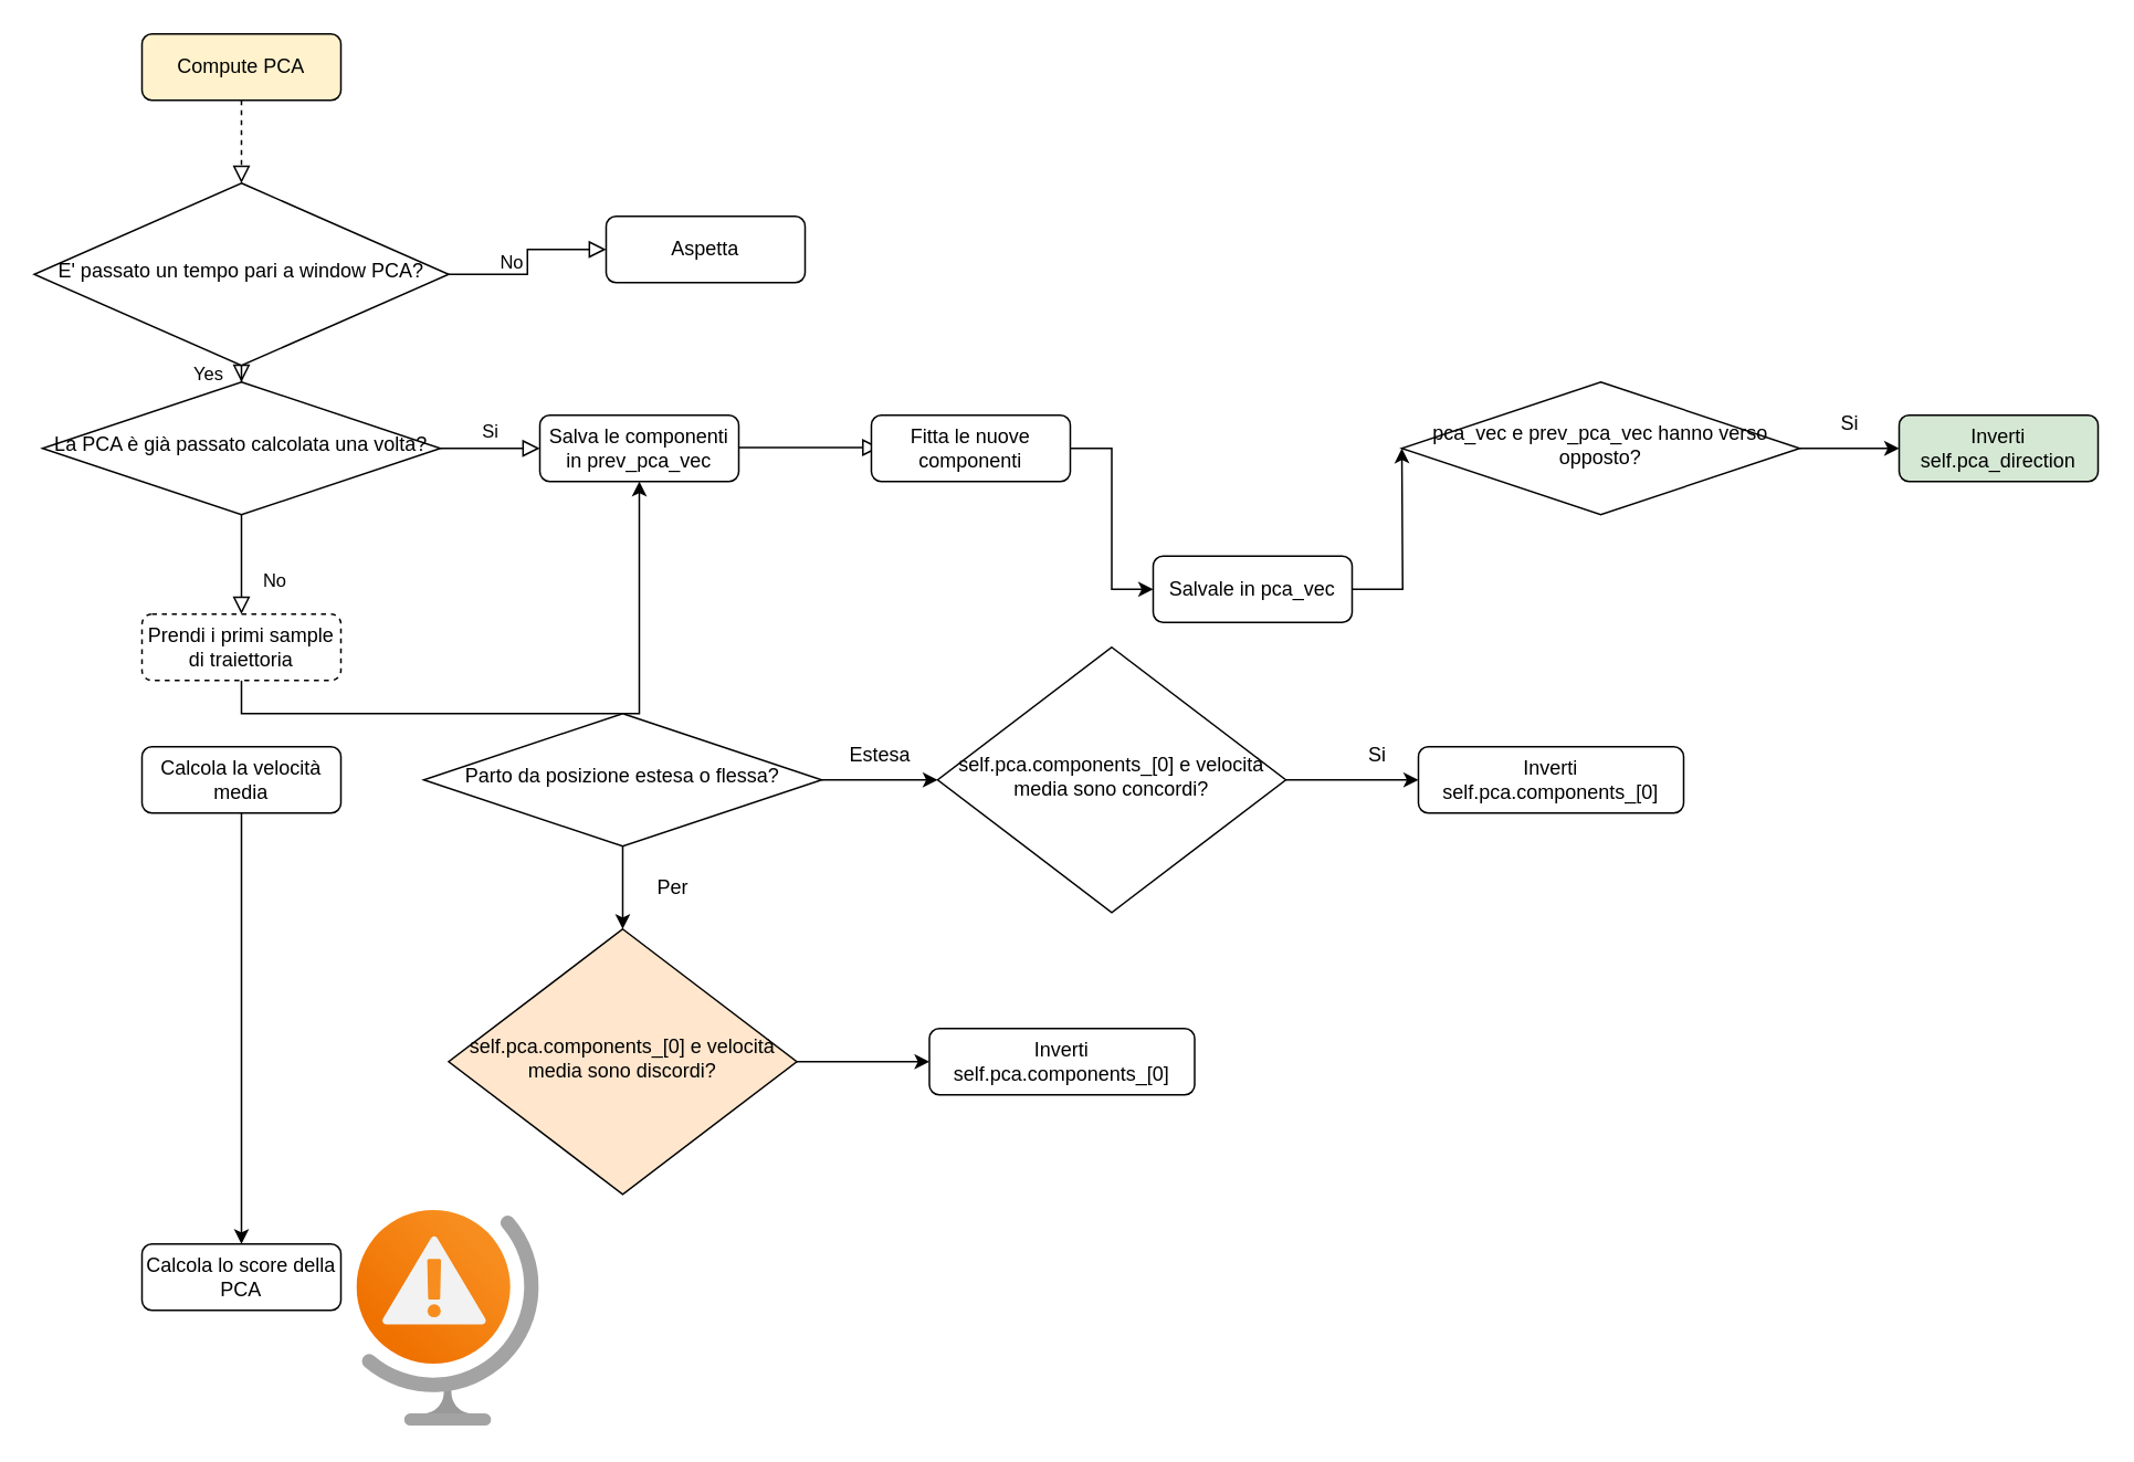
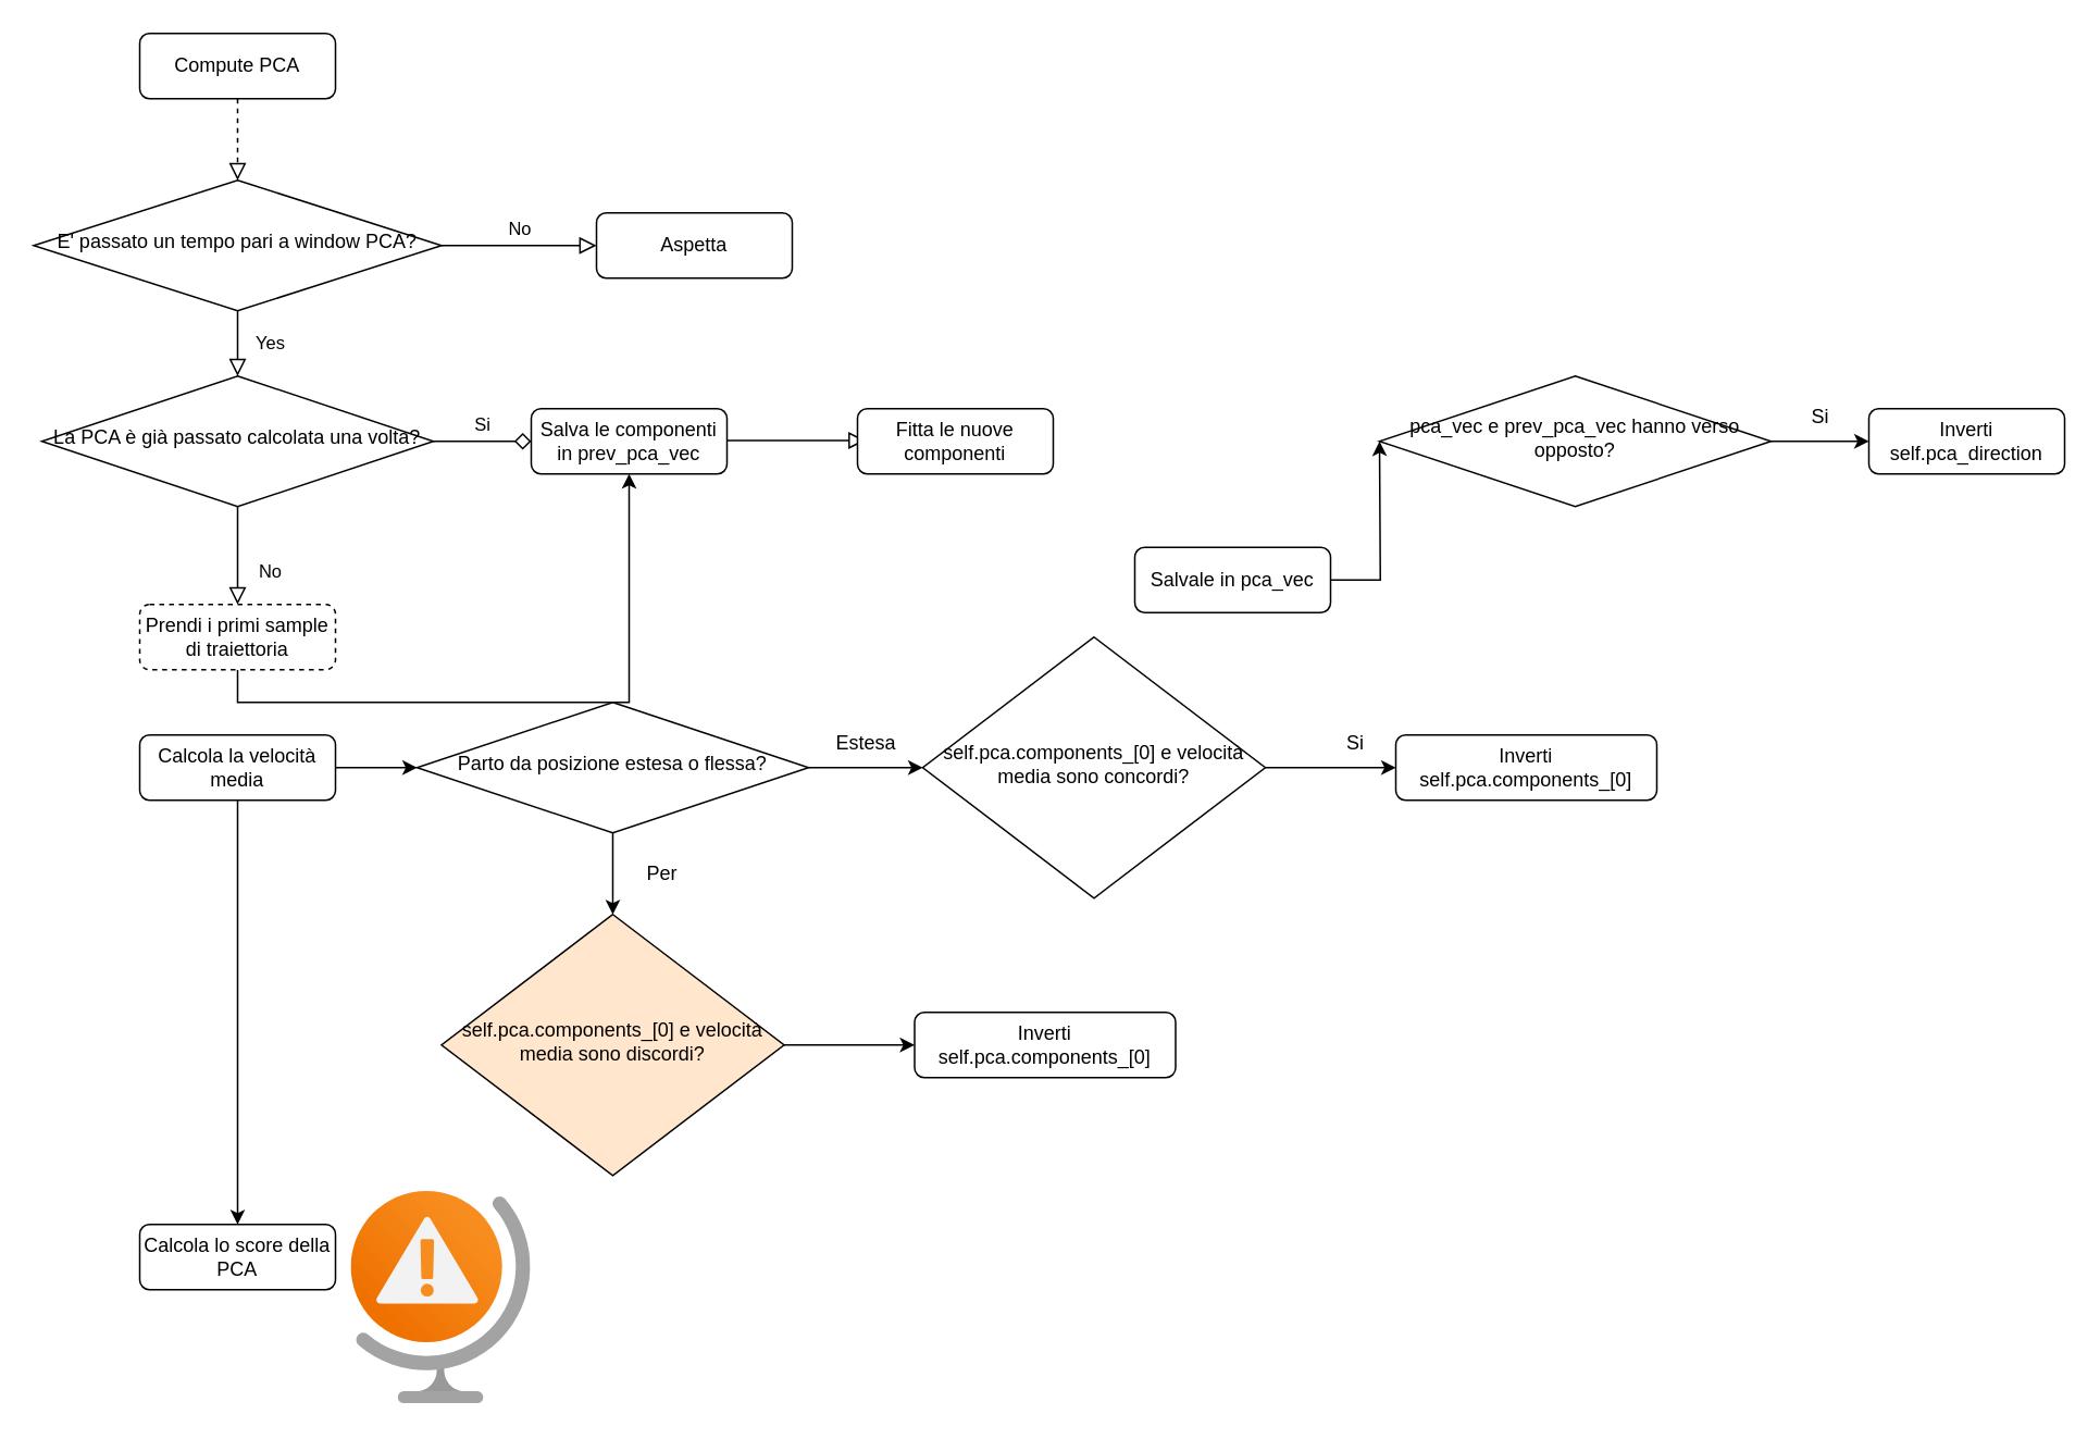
  <mxCell id="0" />
  <mxCell id="1" parent="0" />
  <mxCell id="2" value="" style="rounded=0;html=1;jettySize=auto;orthogonalLoop=1;fontSize=11;endArrow=block;endFill=0;endSize=8;strokeWidth=1;shadow=0;labelBackgroundColor=none;edgeStyle=orthogonalEdgeStyle;dashed=1;" parent="1" source="3" target="6" edge="1"><mxGeometry relative="1" as="geometry" /></mxCell>
- <mxCell id="3" value="Compute PCA" style="rounded=1;whiteSpace=wrap;html=1;fontSize=12;glass=0;strokeWidth=1;shadow=0;fillColor=#fff2cc;" parent="1" vertex="1"><mxGeometry x="85" y="20" width="120" height="40" as="geometry" /></mxCell>
+ <mxCell id="3" value="Compute PCA" style="rounded=1;whiteSpace=wrap;html=1;fontSize=12;glass=0;strokeWidth=1;shadow=0;" parent="1" vertex="1"><mxGeometry x="85" y="20" width="120" height="40" as="geometry" /></mxCell>
  <mxCell id="4" value="Yes" style="rounded=0;html=1;jettySize=auto;orthogonalLoop=1;fontSize=11;endArrow=block;endFill=0;endSize=8;strokeWidth=1;shadow=0;labelBackgroundColor=none;edgeStyle=orthogonalEdgeStyle;" parent="1" source="6" target="10" edge="1"><mxGeometry y="20" relative="1" as="geometry"><mxPoint as="offset" /></mxGeometry></mxCell>
  <mxCell id="5" value="No" style="edgeStyle=orthogonalEdgeStyle;rounded=0;html=1;jettySize=auto;orthogonalLoop=1;fontSize=11;endArrow=block;endFill=0;endSize=8;strokeWidth=1;shadow=0;labelBackgroundColor=none;" parent="1" source="6" target="7" edge="1"><mxGeometry y="10" relative="1" as="geometry"><mxPoint as="offset" /></mxGeometry></mxCell>
- <mxCell id="6" value="E' passato un tempo pari a window PCA?" style="rhombus;whiteSpace=wrap;html=1;shadow=0;fontFamily=Helvetica;fontSize=12;align=center;strokeWidth=1;spacing=6;spacingTop=-4;" parent="1" vertex="1"><mxGeometry x="20" y="110" width="250" height="110" as="geometry" /></mxCell>
+ <mxCell id="6" value="E' passato un tempo pari a window PCA?" style="rhombus;whiteSpace=wrap;html=1;shadow=0;fontFamily=Helvetica;fontSize=12;align=center;strokeWidth=1;spacing=6;spacingTop=-4;" parent="1" vertex="1"><mxGeometry x="20" y="110" width="250" height="80" as="geometry" /></mxCell>
  <mxCell id="7" value="Aspetta" style="rounded=1;whiteSpace=wrap;html=1;fontSize=12;glass=0;strokeWidth=1;shadow=0;" parent="1" vertex="1"><mxGeometry x="365" y="130" width="120" height="40" as="geometry" /></mxCell>
  <mxCell id="8" value="No" style="rounded=0;html=1;jettySize=auto;orthogonalLoop=1;fontSize=11;endArrow=block;endFill=0;endSize=8;strokeWidth=1;shadow=0;labelBackgroundColor=none;edgeStyle=orthogonalEdgeStyle;" parent="1" source="10" target="12" edge="1"><mxGeometry x="0.333" y="20" relative="1" as="geometry"><mxPoint as="offset" /></mxGeometry></mxCell>
- <mxCell id="9" value="Si" style="edgeStyle=orthogonalEdgeStyle;rounded=0;html=1;jettySize=auto;orthogonalLoop=1;fontSize=11;endArrow=block;endFill=0;endSize=8;strokeWidth=1;shadow=0;labelBackgroundColor=none;" parent="1" source="10" target="13" edge="1"><mxGeometry y="10" relative="1" as="geometry"><mxPoint as="offset" /></mxGeometry></mxCell>
+ <mxCell id="9" value="Si" style="edgeStyle=orthogonalEdgeStyle;rounded=0;html=1;jettySize=auto;orthogonalLoop=1;fontSize=11;endArrow=diamond;endFill=0;endSize=8;strokeWidth=1;shadow=0;labelBackgroundColor=none;" parent="1" source="10" target="13" edge="1"><mxGeometry y="10" relative="1" as="geometry"><mxPoint as="offset" /></mxGeometry></mxCell>
  <mxCell id="10" value="La PCA è già passato calcolata una volta?" style="rhombus;whiteSpace=wrap;html=1;shadow=0;fontFamily=Helvetica;fontSize=12;align=center;strokeWidth=1;spacing=6;spacingTop=-4;" parent="1" vertex="1"><mxGeometry x="25" y="230" width="240" height="80" as="geometry" /></mxCell>
  <mxCell id="11" style="edgeStyle=orthogonalEdgeStyle;rounded=0;orthogonalLoop=1;jettySize=auto;html=1;exitX=0.5;exitY=1;exitDx=0;exitDy=0;" edge="1" parent="1" source="12" target="13"><mxGeometry relative="1" as="geometry" /></mxCell>
  <mxCell id="12" value="Prendi i primi sample di traiettoria" style="rounded=1;whiteSpace=wrap;html=1;fontSize=12;glass=0;strokeWidth=1;shadow=0;dashed=1;" parent="1" vertex="1"><mxGeometry x="85" y="370" width="120" height="40" as="geometry" /></mxCell>
  <mxCell id="13" value="Salva le componenti in prev_pca_vec" style="rounded=1;whiteSpace=wrap;html=1;fontSize=12;glass=0;strokeWidth=1;shadow=0;" parent="1" vertex="1"><mxGeometry x="325" y="250" width="120" height="40" as="geometry" /></mxCell>
  <mxCell id="14" value="" style="edgeStyle=orthogonalEdgeStyle;rounded=0;html=1;jettySize=auto;orthogonalLoop=1;fontSize=11;endArrow=block;endFill=0;endSize=8;strokeWidth=1;shadow=0;labelBackgroundColor=none;" edge="1" parent="1"><mxGeometry y="10" relative="1" as="geometry"><mxPoint as="offset" /><mxPoint x="445" y="269.5" as="sourcePoint" /><mxPoint x="530" y="269.5" as="targetPoint" /></mxGeometry></mxCell>
- <mxCell id="15" style="edgeStyle=orthogonalEdgeStyle;rounded=0;orthogonalLoop=1;jettySize=auto;html=1;entryX=0;entryY=0.5;entryDx=0;entryDy=0;" edge="1" parent="1" source="16" target="18"><mxGeometry relative="1" as="geometry" /></mxCell>
  <mxCell id="16" value="Fitta le nuove componenti" style="rounded=1;whiteSpace=wrap;html=1;fontSize=12;glass=0;strokeWidth=1;shadow=0;" vertex="1" parent="1"><mxGeometry x="525" y="250" width="120" height="40" as="geometry" /></mxCell>
  <mxCell id="17" style="edgeStyle=orthogonalEdgeStyle;rounded=0;orthogonalLoop=1;jettySize=auto;html=1;entryX=0;entryY=0.5;entryDx=0;entryDy=0;" edge="1" parent="1" source="18"><mxGeometry relative="1" as="geometry"><mxPoint x="845" y="270" as="targetPoint" /></mxGeometry></mxCell>
  <mxCell id="18" value="Salvale in pca_vec" style="rounded=1;whiteSpace=wrap;html=1;fontSize=12;glass=0;strokeWidth=1;shadow=0;" vertex="1" parent="1"><mxGeometry x="695" y="335" width="120" height="40" as="geometry" /></mxCell>
  <mxCell id="19" style="edgeStyle=orthogonalEdgeStyle;rounded=0;orthogonalLoop=1;jettySize=auto;html=1;" edge="1" parent="1" source="20"><mxGeometry relative="1" as="geometry"><mxPoint x="1145" y="270" as="targetPoint" /></mxGeometry></mxCell>
  <mxCell id="20" value="pca_vec e prev_pca_vec hanno verso opposto?" style="rhombus;whiteSpace=wrap;html=1;shadow=0;fontFamily=Helvetica;fontSize=12;align=center;strokeWidth=1;spacing=6;spacingTop=-4;" vertex="1" parent="1"><mxGeometry x="845" y="230" width="240" height="80" as="geometry" /></mxCell>
  <mxCell id="21" value="Si" style="text;html=1;align=center;verticalAlign=middle;resizable=0;points=[];autosize=1;strokeColor=none;fillColor=none;" vertex="1" parent="1"><mxGeometry x="1100" y="240" width="30" height="30" as="geometry" /></mxCell>
- <mxCell id="22" value="Inverti self.pca_direction" style="rounded=1;whiteSpace=wrap;html=1;fontSize=12;glass=0;strokeWidth=1;shadow=0;fillColor=#d5e8d4;" vertex="1" parent="1"><mxGeometry x="1145" y="250" width="120" height="40" as="geometry" /></mxCell>
+ <mxCell id="22" value="Inverti self.pca_direction" style="rounded=1;whiteSpace=wrap;html=1;fontSize=12;glass=0;strokeWidth=1;shadow=0;" vertex="1" parent="1"><mxGeometry x="1145" y="250" width="120" height="40" as="geometry" /></mxCell>
+ <mxCell id="23" style="edgeStyle=orthogonalEdgeStyle;rounded=0;orthogonalLoop=1;jettySize=auto;html=1;exitX=1;exitY=0.5;exitDx=0;exitDy=0;entryX=0;entryY=0.5;entryDx=0;entryDy=0;" edge="1" parent="1" source="25" target="28"><mxGeometry relative="1" as="geometry" /></mxCell>
  <mxCell id="24" style="edgeStyle=orthogonalEdgeStyle;rounded=0;orthogonalLoop=1;jettySize=auto;html=1;" edge="1" parent="1" source="25"><mxGeometry relative="1" as="geometry"><mxPoint x="145" y="750" as="targetPoint" /></mxGeometry></mxCell>
  <mxCell id="25" value="Calcola la velocità media" style="rounded=1;whiteSpace=wrap;html=1;fontSize=12;glass=0;strokeWidth=1;shadow=0;" vertex="1" parent="1"><mxGeometry x="85" y="450" width="120" height="40" as="geometry" /></mxCell>
  <mxCell id="26" style="edgeStyle=orthogonalEdgeStyle;rounded=0;orthogonalLoop=1;jettySize=auto;html=1;" edge="1" parent="1" source="28"><mxGeometry relative="1" as="geometry"><mxPoint x="565" y="470" as="targetPoint" /></mxGeometry></mxCell>
  <mxCell id="27" style="edgeStyle=orthogonalEdgeStyle;rounded=0;orthogonalLoop=1;jettySize=auto;html=1;exitX=0.5;exitY=1;exitDx=0;exitDy=0;" edge="1" parent="1" source="28"><mxGeometry relative="1" as="geometry"><mxPoint x="375" y="560" as="targetPoint" /></mxGeometry></mxCell>
  <mxCell id="28" value="Parto da posizione estesa o flessa?" style="rhombus;whiteSpace=wrap;html=1;shadow=0;fontFamily=Helvetica;fontSize=12;align=center;strokeWidth=1;spacing=6;spacingTop=-4;" vertex="1" parent="1"><mxGeometry x="255" y="430" width="240" height="80" as="geometry" /></mxCell>
  <mxCell id="29" value="Estesa" style="text;html=1;align=center;verticalAlign=middle;resizable=0;points=[];autosize=1;strokeColor=none;fillColor=none;" vertex="1" parent="1"><mxGeometry x="500" y="440" width="60" height="30" as="geometry" /></mxCell>
  <mxCell id="30" value="Per" style="text;html=1;align=center;verticalAlign=middle;resizable=0;points=[];autosize=1;strokeColor=none;fillColor=none;" vertex="1" parent="1"><mxGeometry x="375" y="520" width="60" height="30" as="geometry" /></mxCell>
  <mxCell id="31" style="edgeStyle=orthogonalEdgeStyle;rounded=0;orthogonalLoop=1;jettySize=auto;html=1;" edge="1" parent="1" source="32"><mxGeometry relative="1" as="geometry"><mxPoint x="855" y="470" as="targetPoint" /></mxGeometry></mxCell>
  <mxCell id="32" value="self.pca.components_[0] e velocità media sono concordi?" style="rhombus;whiteSpace=wrap;html=1;shadow=0;fontFamily=Helvetica;fontSize=12;align=center;strokeWidth=1;spacing=6;spacingTop=-4;" vertex="1" parent="1"><mxGeometry x="565" y="390" width="210" height="160" as="geometry" /></mxCell>
  <mxCell id="33" value="Si" style="text;html=1;align=center;verticalAlign=middle;resizable=0;points=[];autosize=1;strokeColor=none;fillColor=none;" vertex="1" parent="1"><mxGeometry x="815" y="440" width="30" height="30" as="geometry" /></mxCell>
  <mxCell id="34" value="Inverti self.pca.components_[0]" style="rounded=1;whiteSpace=wrap;html=1;fontSize=12;glass=0;strokeWidth=1;shadow=0;" vertex="1" parent="1"><mxGeometry x="855" y="450" width="160" height="40" as="geometry" /></mxCell>
  <mxCell id="35" style="edgeStyle=orthogonalEdgeStyle;rounded=0;orthogonalLoop=1;jettySize=auto;html=1;entryX=0;entryY=0.5;entryDx=0;entryDy=0;" edge="1" parent="1" source="36" target="37"><mxGeometry relative="1" as="geometry" /></mxCell>
  <mxCell id="36" value="self.pca.components_[0] e velocità media sono discordi?" style="rhombus;whiteSpace=wrap;html=1;shadow=0;fontFamily=Helvetica;fontSize=12;align=center;strokeWidth=1;spacing=6;spacingTop=-4;fillColor=#ffe6cc;" vertex="1" parent="1"><mxGeometry x="270" y="560" width="210" height="160" as="geometry" /></mxCell>
  <mxCell id="37" value="Inverti self.pca.components_[0]" style="rounded=1;whiteSpace=wrap;html=1;fontSize=12;glass=0;strokeWidth=1;shadow=0;" vertex="1" parent="1"><mxGeometry x="560" y="620" width="160" height="40" as="geometry" /></mxCell>
  <mxCell id="38" value="Calcola lo score della PCA" style="rounded=1;whiteSpace=wrap;html=1;fontSize=12;glass=0;strokeWidth=1;shadow=0;" vertex="1" parent="1"><mxGeometry x="85" y="750" width="120" height="40" as="geometry" /></mxCell>
  <mxCell id="39" value="" style="image;aspect=fixed;html=1;points=[];align=center;fontSize=12;image=img/lib/azure2/general/Globe_Warning.svg;" vertex="1" parent="1"><mxGeometry x="214.7" y="730" width="110.3" height="130" as="geometry" /></mxCell>
